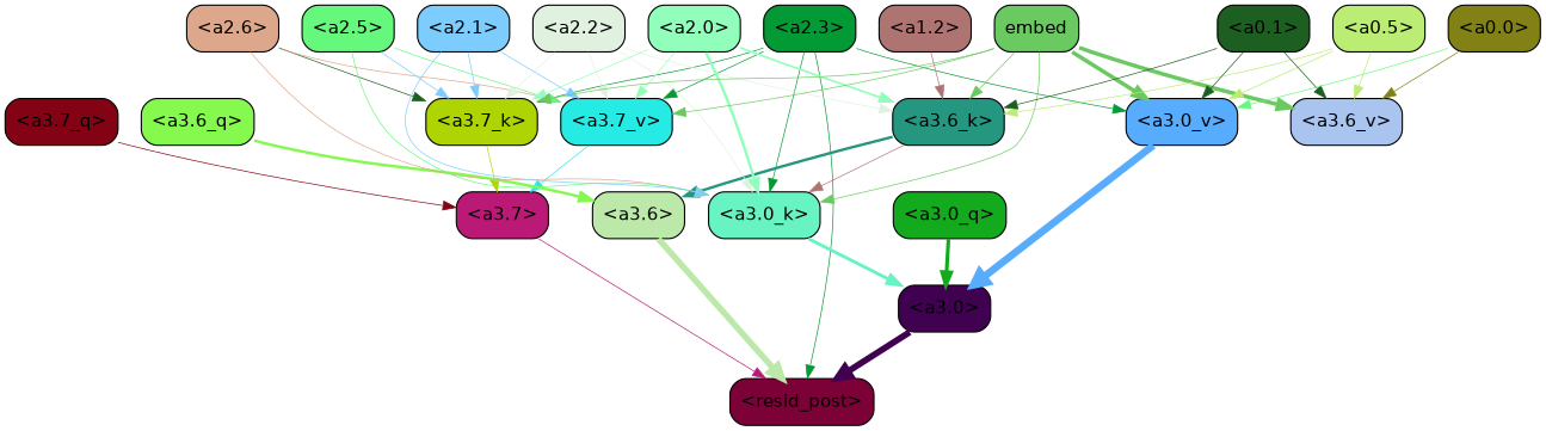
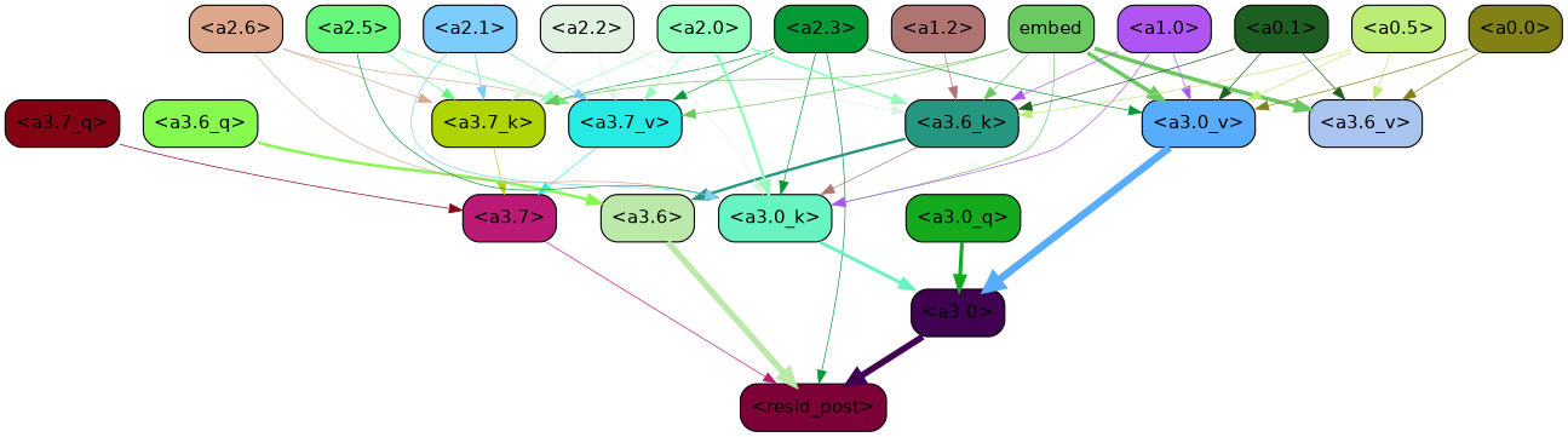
  strict digraph {
    splines=true
    node [color=black fontname=Helvetica shape=box style="filled, rounded"]
    edge [color="#6bc961" penwidth=0.6]
    "<a3.7>" [fillcolor="#ba1a75"]
    "<resid_post>" [fillcolor="#7b0137"]
    "<a3.6>" [fillcolor="#bce8a9"]
    "<a3.0>" [fillcolor="#400151"]
    "<a2.3>" [fillcolor="#039a35"]
    "<a3.7_k>" [fillcolor="#afd403"]
    "<a3.0_k>" [fillcolor="#67f3c2"]
    "<a3.7_v>" [fillcolor="#26ebe5"]
    "<a3.0_v>" [fillcolor="#57acfe"]
    "<a3.7_q>" [fillcolor="#830314"]
    "<a3.6_q>" [fillcolor="#85f94d"]
    "<a3.0_q>" [fillcolor="#13aa1e"]
    "<a3.6_k>" [fillcolor="#259781"]
    "<a3.6_v>" [fillcolor="#a9c4ef"]
    "<a2.6>" [fillcolor="#dca78b"]
    "<a2.5>" [fillcolor="#65f87c"]
    "<a2.2>" [fillcolor="#e0f1df"]
    "<a2.1>" [fillcolor="#7cccfd"]
    "<a2.0>" [fillcolor="#92febb"]
    embed [fillcolor="#6bc961"]
    "<a1.2>" [fillcolor="#ad7471"]
+   "<a1.0>" [fillcolor="#ae55f2"]
    "<a0.5>" [fillcolor="#bbec73"]
    "<a0.1>" [fillcolor="#1d5e21"]
    "<a0.0>" [fillcolor="#818115"]
    "<a3.7>" -> "<resid_post>" [color="#ba1a75"]
    "<a3.6>" -> "<resid_post>" [color="#bce8a9" penwidth=4.7534414529800415]
    "<a3.0>" -> "<resid_post>" [color="#400151" penwidth=4.898576855659485]
    "<a2.3>" -> "<resid_post>" [color="#039a35"]
    "<a2.3>" -> "<a3.7_k>" [color="#039a35"]
    "<a2.3>" -> "<a3.0_k>" [color="#039a35"]
    "<a2.3>" -> "<a3.7_v>" [color="#039a35"]
    "<a2.3>" -> "<a3.0_v>" [color="#039a35"]
    "<a3.7_k>" -> "<a3.7>" [color="#afd403"]
    "<a3.0_k>" -> "<a3.0>" [color="#67f3c2" penwidth=2.520303964614868]
    "<a3.7_v>" -> "<a3.7>" [color="#26ebe5"]
    "<a3.0_v>" -> "<a3.0>" [color="#57acfe" penwidth=5.680712580680847]
    "<a3.7_q>" -> "<a3.7>" [color="#830314"]
    "<a3.6_q>" -> "<a3.6>" [color="#85f94d" penwidth=2.160832464694977]
    "<a3.0_q>" -> "<a3.0>" [color="#13aa1e" penwidth=2.870753765106201]
    "<a3.6_k>" -> "<a3.6>" [color="#259781" penwidth=2.13908451795578]
    "<a3.6_k>" -> "<a3.0_k>" [color="#ad7471"]
-   "<a2.6>" -> "<a3.7_k>" [color="#1d5e21"]
+   "<a2.6>" -> "<a3.7_k>" [color="#dca78b"]
    "<a2.6>" -> "<a3.0_k>" [color="#dca78b"]
    "<a2.6>" -> "<a3.7_v>" [color="#dca78b"]
-   "<a2.5>" -> "<a3.7_k>" [color="#7cccfd"]
-   "<a2.5>" -> "<a3.0_k>" [color="#65f87c"]
+   "<a2.5>" -> "<a3.7_k>" [color="#65f87c"]
+   "<a2.5>" -> "<a3.0_k>" [color="#039a35"]
    "<a2.5>" -> "<a3.7_v>" [color="#65f87c"]
    "<a2.2>" -> "<a3.7_k>" [color="#e0f1df"]
    "<a2.2>" -> "<a3.0_k>" [color="#e0f1df"]
    "<a2.2>" -> "<a3.7_v>" [color="#e0f1df"]
    "<a2.2>" -> "<a3.6_k>" [color="#e0f1df"]
    "<a2.1>" -> "<a3.7_k>" [color="#7cccfd"]
    "<a2.1>" -> "<a3.0_k>" [color="#7cccfd"]
    "<a2.1>" -> "<a3.7_v>" [color="#7cccfd"]
    "<a2.0>" -> "<a3.7_k>" [color="#92febb"]
    "<a2.0>" -> "<a3.0_k>" [color="#92febb" penwidth=2.142689883708954]
    "<a2.0>" -> "<a3.7_v>" [color="#92febb"]
    "<a2.0>" -> "<a3.6_k>" [color="#92febb" penwidth=1.4855384826660156]
    embed -> "<a3.7_k>"
    embed -> "<a3.0_k>" [penwidth=0.6015868484973907]
    embed -> "<a3.7_v>"
    embed -> "<a3.0_v>" [penwidth=3.0891895294189453]
    embed -> "<a3.6_k>"
    embed -> "<a3.6_v>" [penwidth=3.067279100418091]
    "<a1.2>" -> "<a3.6_k>" [color="#ad7471"]
+   "<a1.0>" -> "<a3.0_k>" [color="#ae55f2"]
+   "<a1.0>" -> "<a3.0_v>" [color="#ae55f2"]
+   "<a1.0>" -> "<a3.6_k>" [color="#ae55f2"]
    "<a0.5>" -> "<a3.0_v>" [color="#bbec73" penwidth=0.6549575447570533]
    "<a0.5>" -> "<a3.6_k>" [color="#bbec73"]
    "<a0.5>" -> "<a3.6_v>" [color="#bbec73"]
    "<a0.1>" -> "<a3.0_v>" [color="#1d5e21"]
    "<a0.1>" -> "<a3.6_k>" [color="#1d5e21"]
    "<a0.1>" -> "<a3.6_v>" [color="#1d5e21"]
-   "<a0.0>" -> "<a3.0_v>" [color="#65f87c"]
+   "<a0.0>" -> "<a3.0_v>" [color="#818115"]
    "<a0.0>" -> "<a3.6_v>" [color="#818115"]
  }
